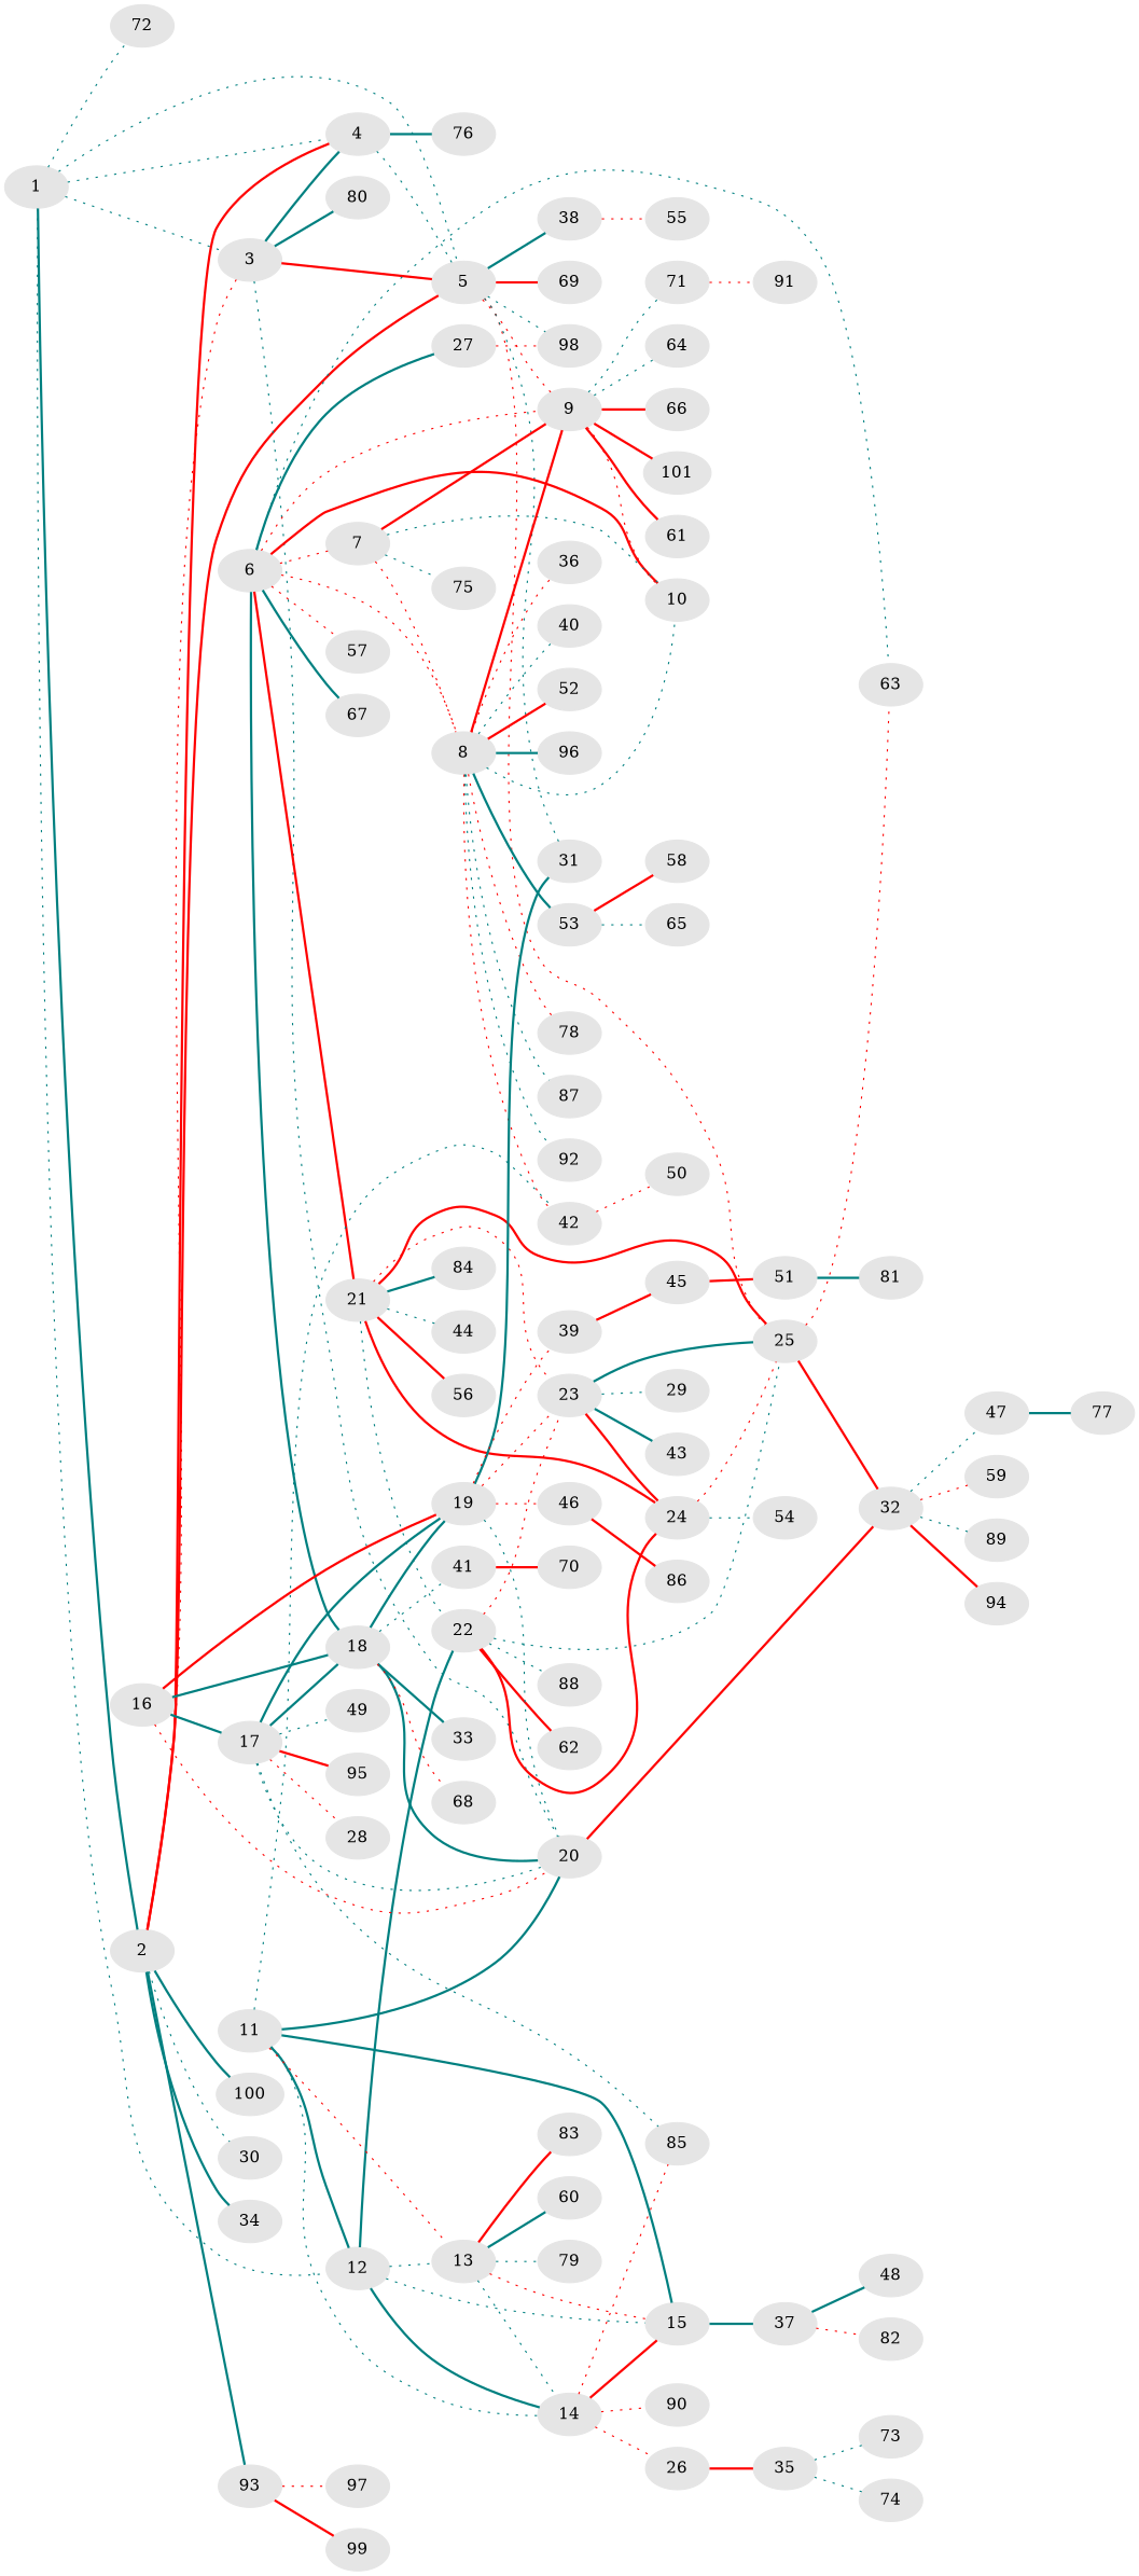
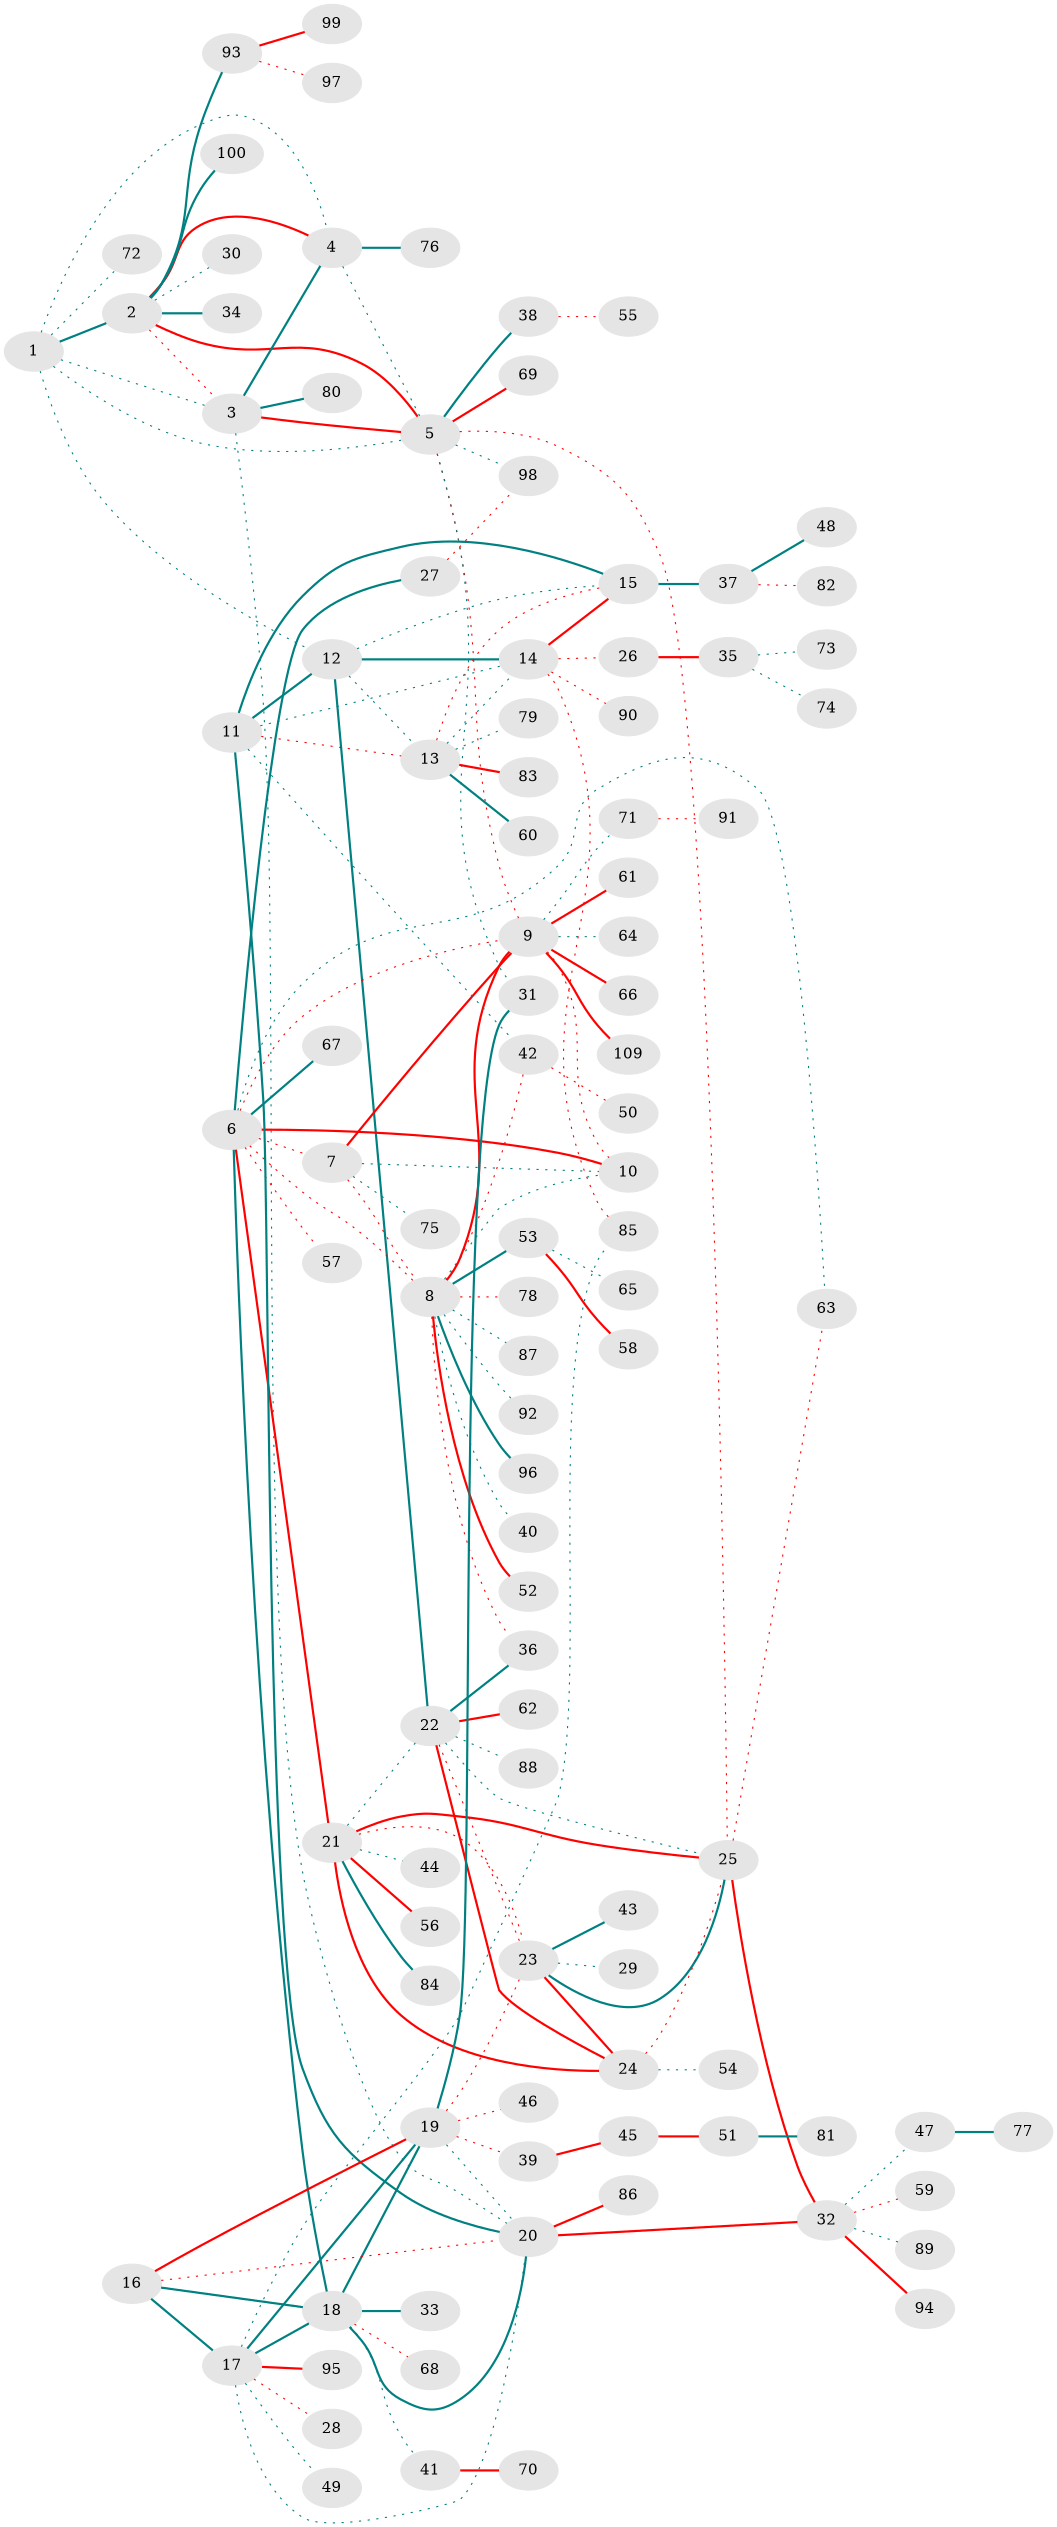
  graph {
    rankdir=LR
    node [color=gray90 style=filled]
    edge [color=teal style=dotted]
    1
    2
    3
    4
    5
    12
    72
    30
    34
    93
    100
    20
    80
    76
    9
    25
    31
    38
    69
    98
    14
    13
    15
    22
    97
    99
    32
    86
    10
    61
    64
    66
    71
-   101
+   101 [label=109]
    63
    55
    6
    7
    8
    18
    21
    27
    57
    67
    75
    36
    40
    42
    52
    53
    78
    87
    92
    96
    19
    33
    41
    68
    23
    24
    44
    56
    84
    50
    58
    65
    26
    85
    90
    91
    11
    60
    79
    83
    37
    62
    88
    35
    48
    82
    16
    17
    28
    49
    95
    39
    46
    70
    29
    43
    45
    47
    59
    89
    94
    54
    73
    74
    77
    51
    81
    1 -- 2 [style=bold]
    1 -- 3
    1 -- 4
    1 -- 5
    1 -- 12
    1 -- 72
    2 -- 3 [color=red]
    2 -- 4 [color=red style=bold]
    2 -- 5 [color=red style=bold]
    2 -- 30
    2 -- 34 [style=bold]
    2 -- 93 [style=bold]
    2 -- 100 [style=bold]
    3 -- 4 [style=bold]
    3 -- 5 [color=red style=bold]
    3 -- 20
    3 -- 80 [style=bold]
    4 -- 5
    4 -- 76 [style=bold]
    5 -- 9 [color=red]
    5 -- 25 [color=red]
    5 -- 31
    5 -- 38 [style=bold]
    5 -- 69 [color=red style=bold]
    5 -- 98
    12 -- 14 [style=bold]
    12 -- 13
    12 -- 15
    12 -- 22 [style=bold]
    93 -- 97 [color=red]
    93 -- 99 [color=red style=bold]
    20 -- 32 [color=red style=bold]
-   46 -- 86 [color=red style=bold]
+   20 -- 86 [color=red style=bold]
    9 -- 10 [color=red]
    9 -- 61 [color=red style=bold]
    9 -- 64
    9 -- 66 [color=red style=bold]
    9 -- 71
    9 -- 101 [color=red style=bold]
    25 -- 32 [color=red style=bold]
    25 -- 63 [color=red]
    38 -- 55 [color=red]
    14 -- 15 [color=red style=bold]
    14 -- 26 [color=red]
    14 -- 85 [color=red]
    14 -- 90 [color=red]
    13 -- 14
    13 -- 15 [color=red]
    13 -- 60 [style=bold]
    13 -- 79
    13 -- 83 [color=red style=bold]
    15 -- 37 [style=bold]
    22 -- 25
+   22 -- 36 [style=bold]
    22 -- 23 [color=red]
    22 -- 24 [color=red style=bold]
    22 -- 62 [color=red style=bold]
    22 -- 88
    32 -- 47
    32 -- 59 [color=red]
    32 -- 89
    32 -- 94 [color=red style=bold]
    71 -- 91 [color=red]
    6 -- 9 [color=red]
    6 -- 10 [color=red style=bold]
    6 -- 63
    6 -- 7 [color=red]
    6 -- 8 [color=red]
    6 -- 18 [style=bold]
    6 -- 21 [color=red style=bold]
    6 -- 27 [style=bold]
    6 -- 57 [color=red]
    6 -- 67 [style=bold]
    7 -- 9 [color=red style=bold]
    7 -- 10
    7 -- 8 [color=red]
    7 -- 75
    8 -- 9 [color=red style=bold]
    8 -- 10
    8 -- 36 [color=red]
    8 -- 40
    8 -- 42 [color=red]
    8 -- 52 [color=red style=bold]
    8 -- 53 [style=bold]
    8 -- 78 [color=red]
    8 -- 87
    8 -- 92
    8 -- 96 [style=bold]
    18 -- 20 [style=bold]
    18 -- 19 [style=bold]
    18 -- 33 [style=bold]
    18 -- 41
    18 -- 68 [color=red]
    21 -- 25 [color=red style=bold]
    21 -- 22
    21 -- 23 [color=red]
    21 -- 24 [color=red style=bold]
    21 -- 44
    21 -- 56 [color=red style=bold]
    21 -- 84 [style=bold]
    27 -- 98 [color=red]
    42 -- 50 [color=red]
    53 -- 58 [color=red style=bold]
    53 -- 65
    19 -- 20
    19 -- 31 [style=bold]
    19 -- 23 [color=red]
    19 -- 39 [color=red]
    19 -- 46 [color=red]
    41 -- 70 [color=red style=bold]
    23 -- 25 [style=bold]
    23 -- 24 [color=red style=bold]
    23 -- 29
    23 -- 43 [style=bold]
    24 -- 25 [color=red]
    24 -- 54
    26 -- 35 [color=red style=bold]
    11 -- 12 [style=bold]
    11 -- 20 [style=bold]
    11 -- 14
    11 -- 13 [color=red]
    11 -- 15 [style=bold]
    11 -- 42
    37 -- 48 [style=bold]
    37 -- 82 [color=red]
    35 -- 73
    35 -- 74
    16 -- 20 [color=red]
    16 -- 18 [style=bold]
    16 -- 19 [color=red style=bold]
    16 -- 17 [style=bold]
    17 -- 20
    17 -- 18 [style=bold]
    17 -- 19 [style=bold]
    17 -- 85
    17 -- 28 [color=red]
    17 -- 49
    17 -- 95 [color=red style=bold]
    39 -- 45 [color=red style=bold]
    45 -- 51 [color=red style=bold]
    47 -- 77 [style=bold]
    51 -- 81 [style=bold]
  }
